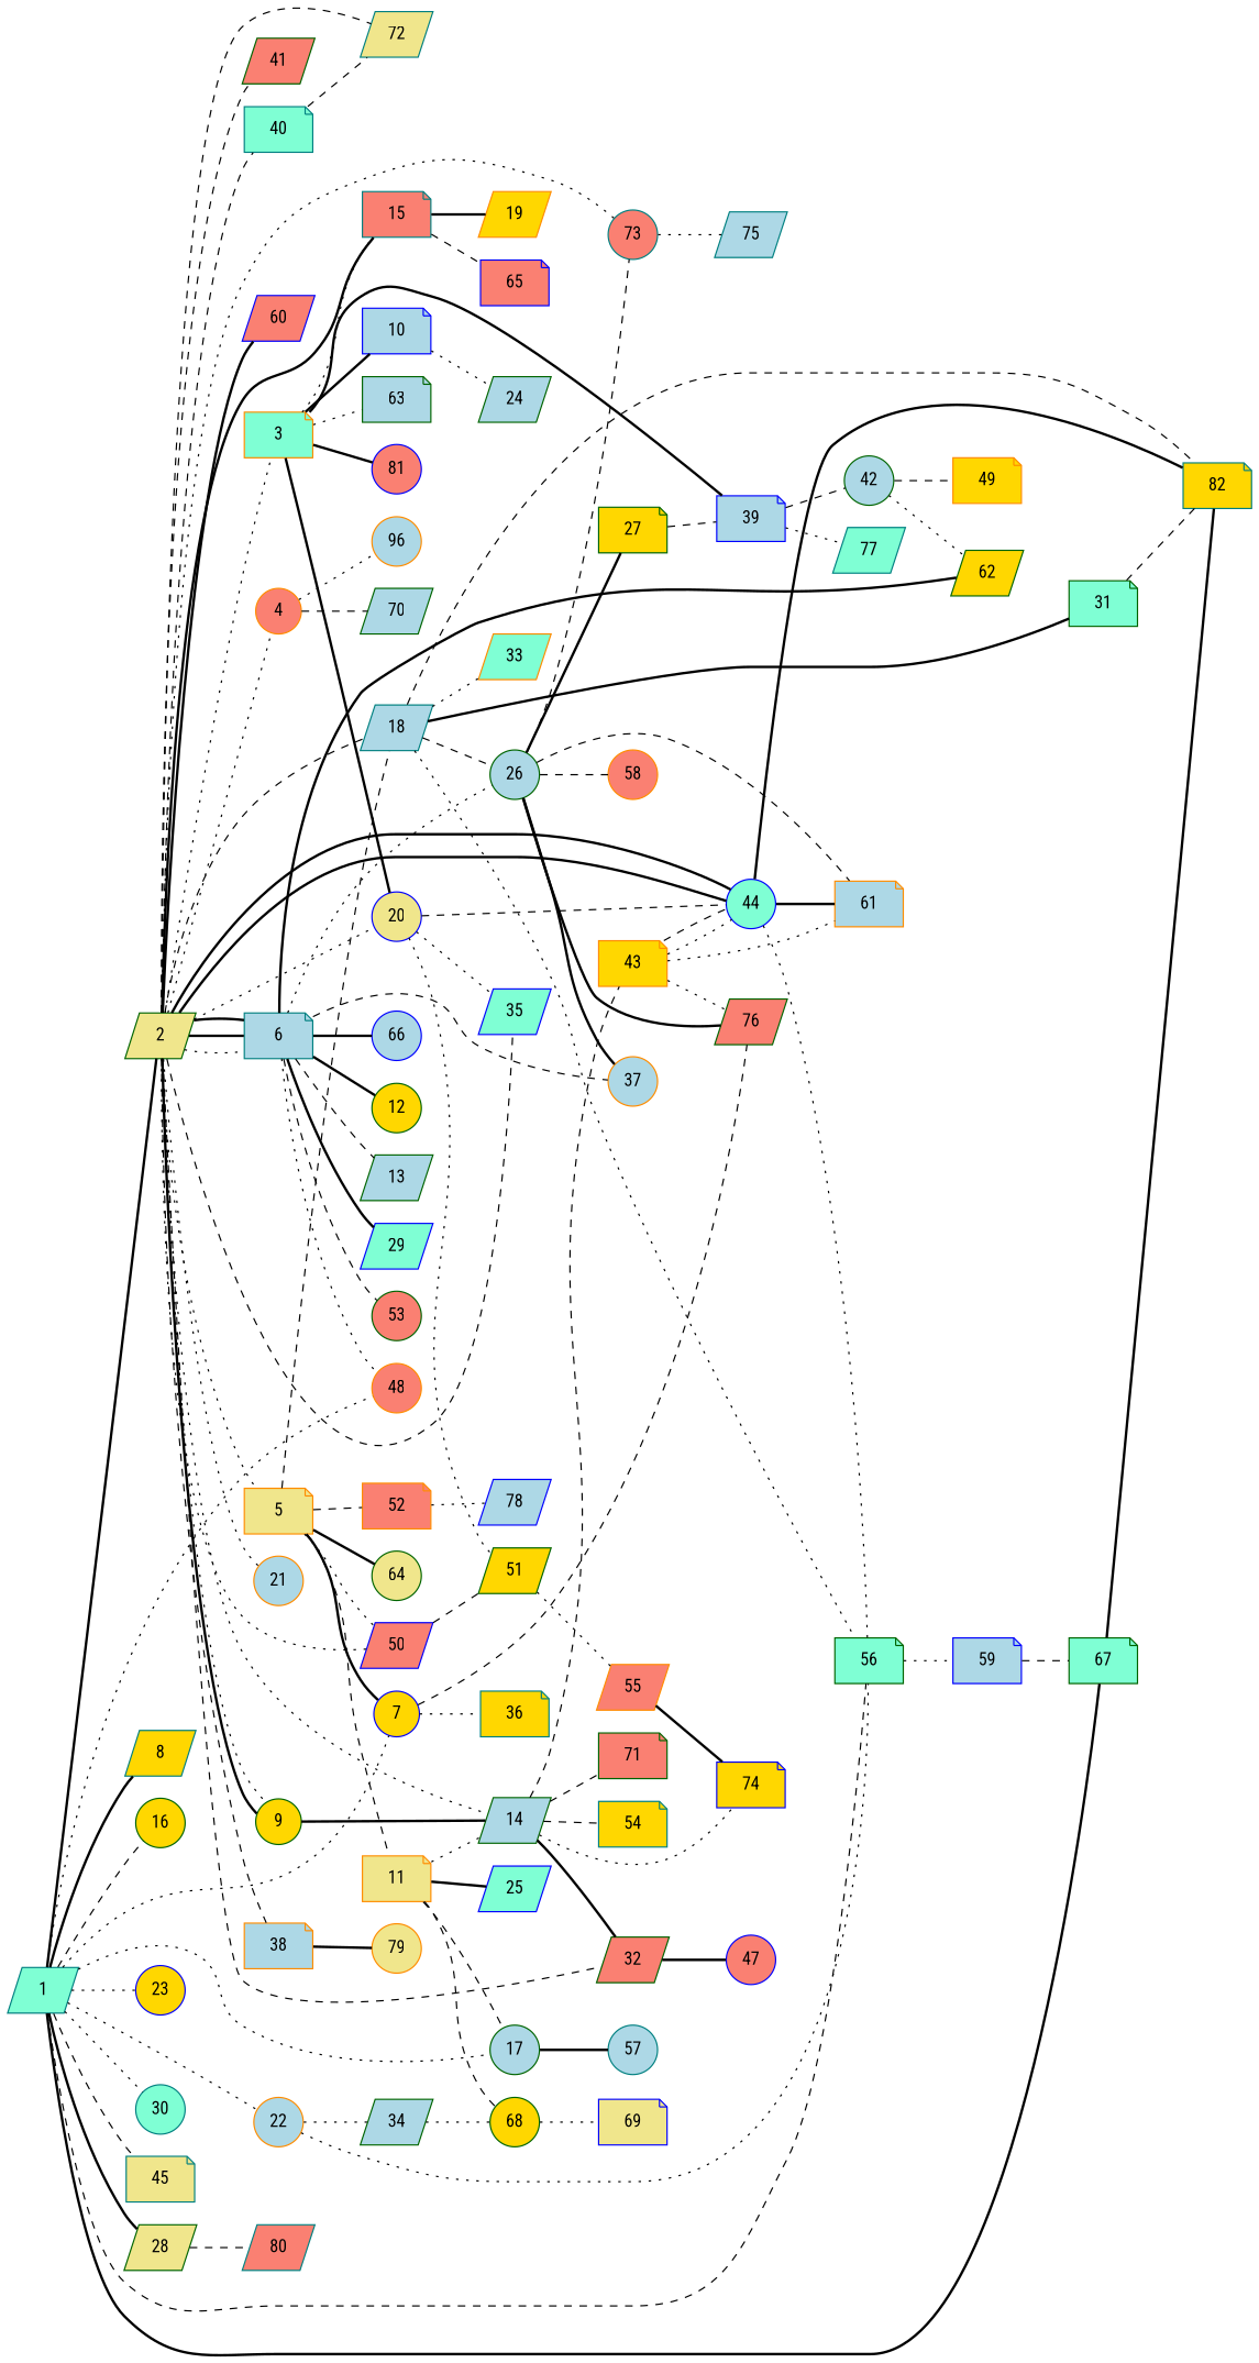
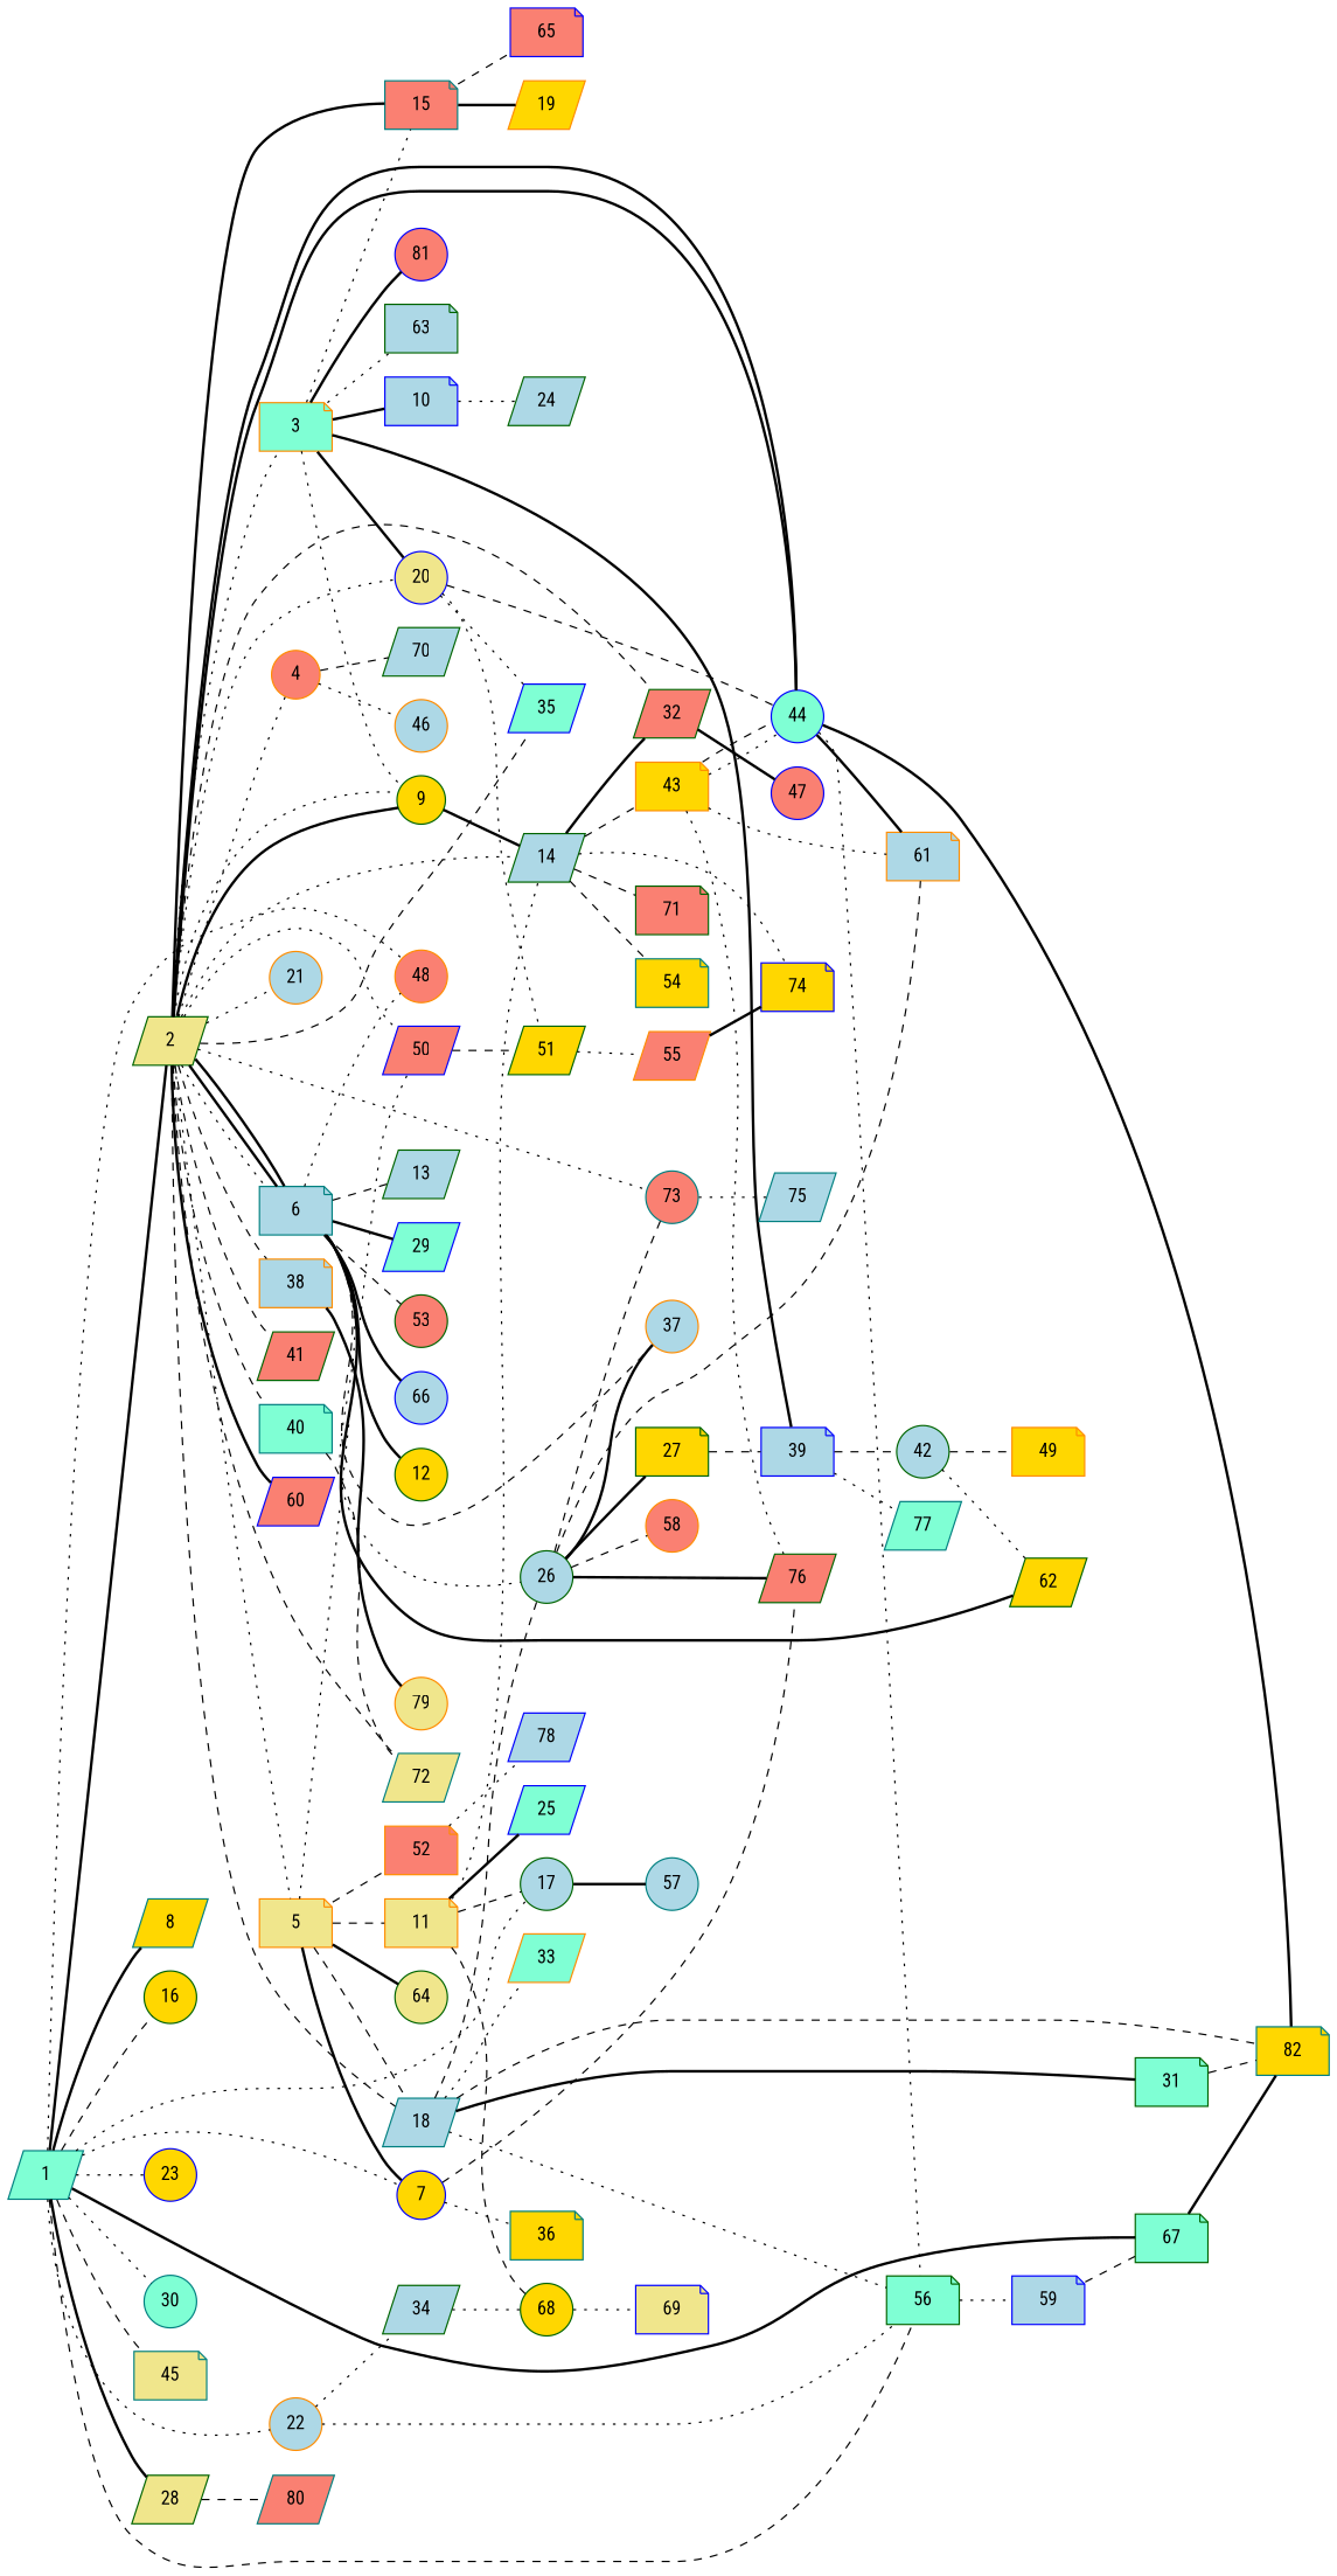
  graph {
    fontname="Roboto Condensed"
    rankdir=LR
    node [color=darkgreen fillcolor=lightblue fontname="Roboto Condensed" shape=parallelogram style=filled]
    edge [fontname="Roboto Condensed" style=dotted]
    1 [color=teal fillcolor=aquamarine]
    2 [fillcolor=khaki]
    7 [color=blue fillcolor=gold shape=circle]
    8 [color=teal fillcolor=gold]
    16 [fillcolor=gold shape=circle]
    17 [shape=circle]
    22 [color=darkorange shape=circle]
    23 [color=blue fillcolor=gold shape=circle]
    28 [fillcolor=khaki]
    30 [color=teal fillcolor=aquamarine shape=circle]
    45 [color=teal fillcolor=khaki shape=note]
    48 [color=darkorange fillcolor=salmon shape=circle]
    56 [fillcolor=aquamarine shape=note]
    67 [fillcolor=aquamarine shape=note]
    3 [color=darkorange fillcolor=aquamarine shape=note]
    4 [color=darkorange fillcolor=salmon shape=circle]
    5 [color=darkorange fillcolor=khaki shape=note]
    6 [color=teal shape=note]
    9 [fillcolor=gold shape=circle]
    14
    15 [color=teal fillcolor=salmon shape=note]
    18 [color=teal]
    20 [color=blue fillcolor=khaki shape=circle]
    21 [color=darkorange shape=circle]
    32 [fillcolor=salmon]
    35 [color=blue fillcolor=aquamarine]
    38 [color=darkorange shape=note]
    40 [color=teal fillcolor=aquamarine shape=note]
    41 [fillcolor=salmon]
    44 [color=blue fillcolor=aquamarine shape=circle]
    50 [color=blue fillcolor=salmon]
    60 [color=blue fillcolor=salmon]
    72 [color=teal fillcolor=khaki]
    73 [color=teal fillcolor=salmon shape=circle]
    36 [color=teal fillcolor=gold shape=note]
    76 [fillcolor=salmon]
    57 [color=teal shape=circle]
    34
    80 [color=teal fillcolor=salmon]
    59 [color=blue shape=note]
    82 [color=teal fillcolor=gold shape=note]
    10 [color=blue shape=note]
    39 [color=blue shape=note]
    63 [shape=note]
    81 [color=blue fillcolor=salmon shape=circle]
-   46 [color=darkorange shape=circle label=96]
+   46 [color=darkorange shape=circle]
    70
    11 [color=darkorange fillcolor=khaki shape=note]
    52 [color=darkorange fillcolor=salmon shape=note]
    64 [fillcolor=khaki shape=circle]
    12 [fillcolor=gold shape=circle]
    13
    26 [shape=circle]
    29 [color=blue fillcolor=aquamarine]
    37 [color=darkorange shape=circle]
    53 [fillcolor=salmon shape=circle]
    62 [fillcolor=gold]
    66 [color=blue shape=circle]
    43 [color=darkorange fillcolor=gold shape=note]
    54 [color=teal fillcolor=gold shape=note]
    71 [fillcolor=salmon shape=note]
    74 [color=blue fillcolor=gold shape=note]
    19 [color=darkorange fillcolor=gold]
    65 [color=blue fillcolor=salmon shape=note]
    31 [fillcolor=aquamarine shape=note]
    33 [color=darkorange fillcolor=aquamarine]
    51 [fillcolor=gold]
    47 [color=blue fillcolor=salmon shape=circle]
    79 [color=darkorange fillcolor=khaki shape=circle]
    61 [color=darkorange shape=note]
    75 [color=teal]
    24
    42 [shape=circle]
    77 [color=teal fillcolor=aquamarine]
    25 [color=blue fillcolor=aquamarine]
    68 [fillcolor=gold shape=circle]
    78 [color=blue]
    27 [fillcolor=gold shape=note]
    58 [color=darkorange fillcolor=salmon shape=circle]
    69 [color=blue fillcolor=khaki shape=note]
    55 [color=darkorange fillcolor=salmon]
    49 [color=darkorange fillcolor=gold shape=note]
    1 -- 2 [style=bold]
    1 -- 7
    1 -- 8 [style=bold]
    1 -- 16 [style=dashed]
    1 -- 17
    1 -- 22
    1 -- 23
    1 -- 28 [style=bold]
    1 -- 30
    1 -- 45 [style=dashed]
    1 -- 48
    1 -- 56 [style=dashed]
    1 -- 67 [style=bold]
    2 -- 3
    2 -- 4
    2 -- 5
    2 -- 6
    2 -- 6 [style=bold]
    2 -- 6 [style=bold]
    2 -- 9 [style=bold]
    2 -- 9
    2 -- 14
    2 -- 15 [style=bold]
    2 -- 18 [style=dashed]
    2 -- 20
    2 -- 21
    2 -- 32 [style=dashed]
    2 -- 35 [style=dashed]
    2 -- 38 [style=dashed]
    2 -- 40 [style=dashed]
    2 -- 41 [style=dashed]
    2 -- 44 [style=bold]
    2 -- 44 [style=bold]
    2 -- 50
    2 -- 60 [style=bold]
    2 -- 72 [style=dashed]
    2 -- 73
    7 -- 36
    7 -- 76 [style=dashed]
    17 -- 57 [style=bold]
    22 -- 56
    22 -- 34
    28 -- 80 [style=dashed]
    56 -- 59
    67 -- 82 [style=bold]
+   3 -- 9
    3 -- 15
    3 -- 20 [style=bold]
    3 -- 10 [style=bold]
    3 -- 39 [style=bold]
    3 -- 63
    3 -- 81 [style=bold]
    4 -- 46
    4 -- 70 [style=dashed]
    5 -- 7 [style=bold]
    5 -- 18 [style=dashed]
    5 -- 50
    5 -- 11 [style=dashed]
    5 -- 52 [style=dashed]
    5 -- 64 [style=bold]
    6 -- 48
    6 -- 12 [style=bold]
    6 -- 13 [style=dashed]
    6 -- 26
    6 -- 29 [style=bold]
    6 -- 37 [style=dashed]
    6 -- 53 [style=dashed]
    6 -- 62 [style=bold]
    6 -- 66 [style=bold]
    9 -- 14 [style=bold]
    14 -- 32 [style=bold]
    14 -- 43 [style=dashed]
    14 -- 54 [style=dashed]
    14 -- 71 [style=dashed]
    14 -- 74
    15 -- 19 [style=bold]
    15 -- 65 [style=dashed]
    18 -- 56
    18 -- 82 [style=dashed]
    18 -- 26 [style=dashed]
    18 -- 31 [style=bold]
    18 -- 33
    20 -- 35
    20 -- 44 [style=dashed]
    20 -- 51
    32 -- 47 [style=bold]
    38 -- 79 [style=bold]
    40 -- 72 [style=dashed]
    44 -- 56
    44 -- 82 [style=bold]
    44 -- 61 [style=bold]
    50 -- 51 [style=dashed]
    73 -- 75
    34 -- 68
    59 -- 67 [style=dashed]
    10 -- 24
    39 -- 42 [style=dashed]
    39 -- 77
    11 -- 17 [style=dashed]
    11 -- 14
    11 -- 25 [style=bold]
    11 -- 68 [style=dashed]
    52 -- 78
    26 -- 73 [style=dashed]
    26 -- 76 [style=bold]
    26 -- 37 [style=bold]
    26 -- 61 [style=dashed]
    26 -- 27 [style=bold]
    26 -- 58 [style=dashed]
    43 -- 44
    43 -- 44 [style=dashed]
    43 -- 76
    43 -- 61
    31 -- 82 [style=dashed]
    51 -- 55
    42 -- 62
    42 -- 49 [style=dashed]
    68 -- 69
    27 -- 39 [style=dashed]
    55 -- 74 [style=bold]
  }
